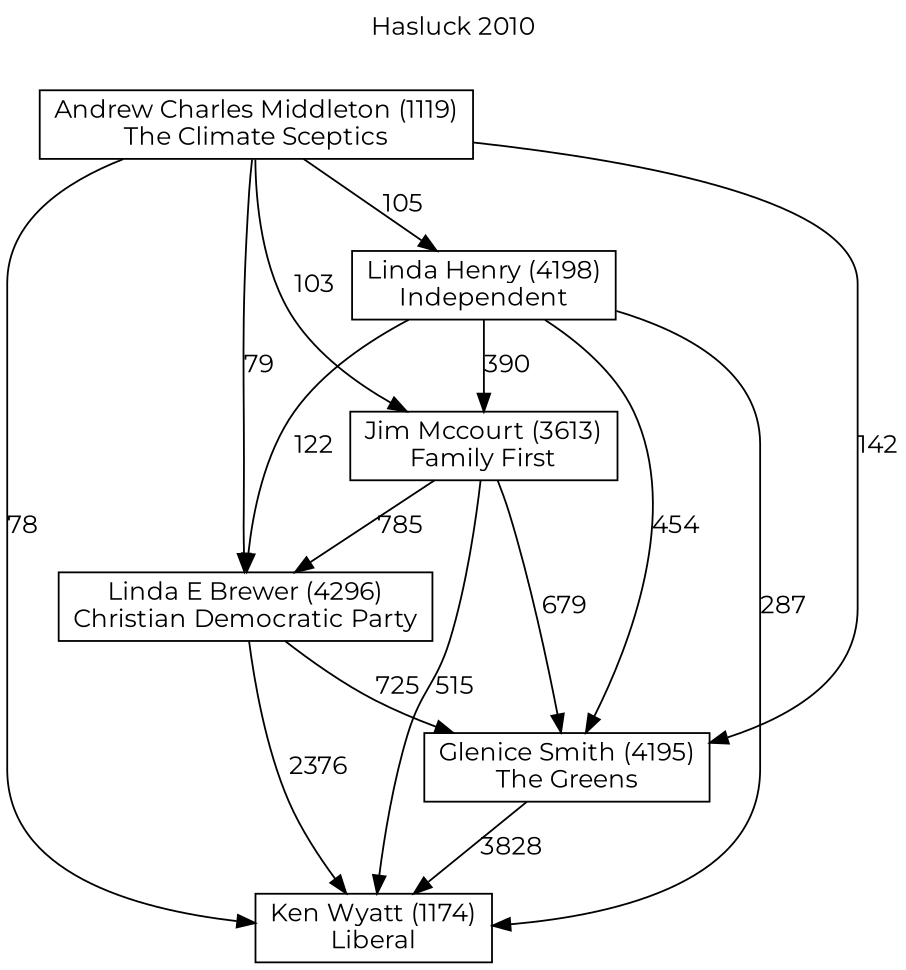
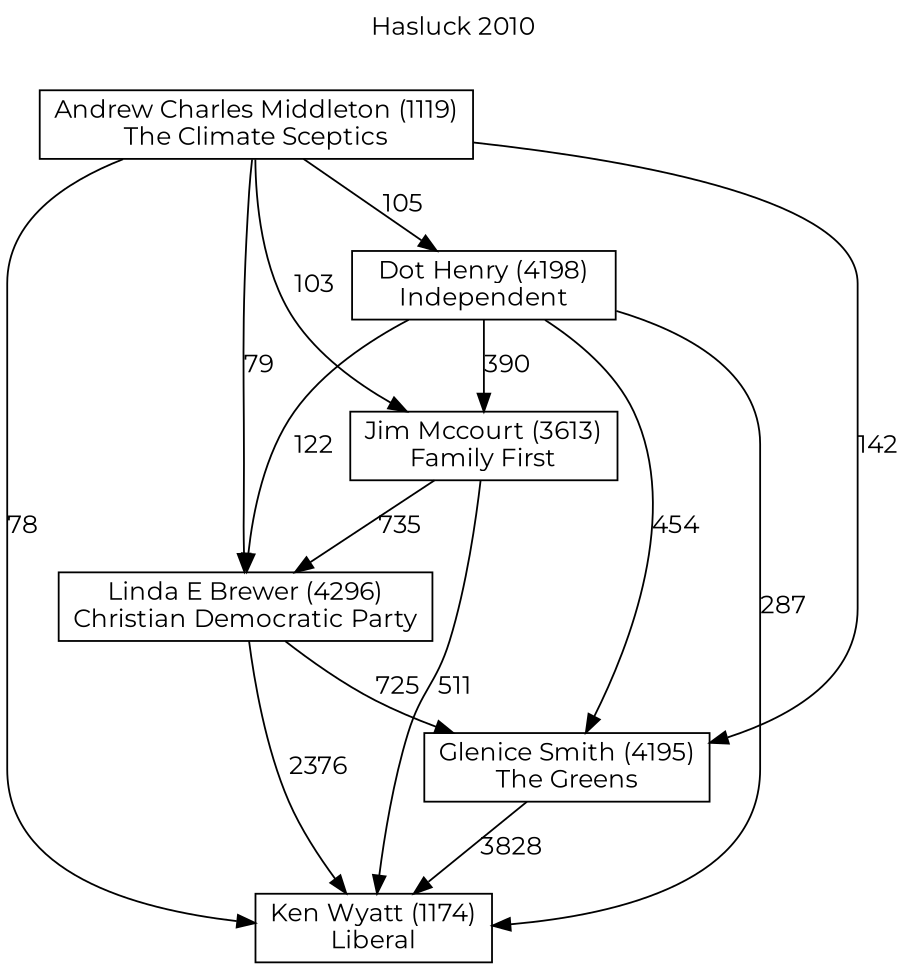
  digraph {
    fontname=Montserrat
    label="Hasluck 2010"
    labelloc=t
    mclimit=10
    node [fontname=Montserrat shape=box]
    edge [fontname=Montserrat]
    n1 [label="Ken Wyatt (1174)\nLiberal"]
    n2 [label="Glenice Smith (4195)\nThe Greens"]
    n3 [label="Linda E Brewer (4296)\nChristian Democratic Party"]
    n4 [label="Jim Mccourt (3613)\nFamily First"]
-   n5 [label="Linda Henry (4198)\nIndependent"]
+   n5 [label="Dot Henry (4198)\nIndependent"]
    n6 [label="Andrew Charles Middleton (1119)\nThe Climate Sceptics"]
    n2 -> n1 [label=3828]
    n3 -> n1 [label=2376]
    n3 -> n2 [label=725]
-   n4 -> n1 [label=515]
-   n4 -> n2 [label=679]
-   n4 -> n3 [label=785]
+   n4 -> n1 [label=511]
+   n4 -> n3 [label=735]
    n5 -> n1 [label=287]
    n5 -> n2 [label=454]
    n5 -> n3 [label=122]
    n5 -> n4 [label=390]
    n6 -> n1 [label=78]
    n6 -> n2 [label=142]
    n6 -> n3 [label=79]
    n6 -> n4 [label=103]
    n6 -> n5 [label=105]
  }
